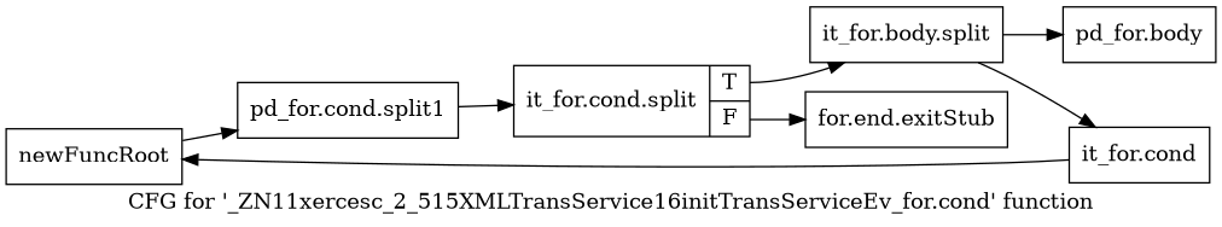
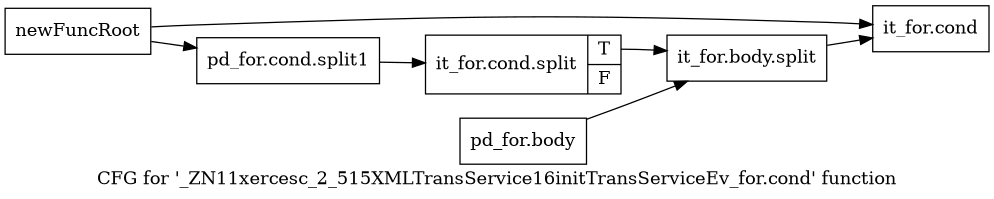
  digraph {
    label="CFG for '_ZN11xercesc_2_515XMLTransService16initTransServiceEv_for.cond' function"
    rankdir=LR
    node [shape=record]
    n1 [label="{newFuncRoot}"]
    n2 [label="{it_for.cond}"]
    n3 [label="{pd_for.cond.split1}"]
    n4 [label="{it_for.cond.split|{<s0>T|<s1>F}}"]
-   n5 [label="{for.end.exitStub}"]
    n6 [label="{it_for.body.split}"]
    n7 [label="{pd_for.body}"]
-   n2 -> n1
+   n1 -> n2
    n1 -> n3
    n3 -> n4
-   n4 -> n5 [tailport=s1]
    n4 -> n6 [tailport=s0]
    n6 -> n2
-   n6 -> n7
+   n7 -> n6
  }
